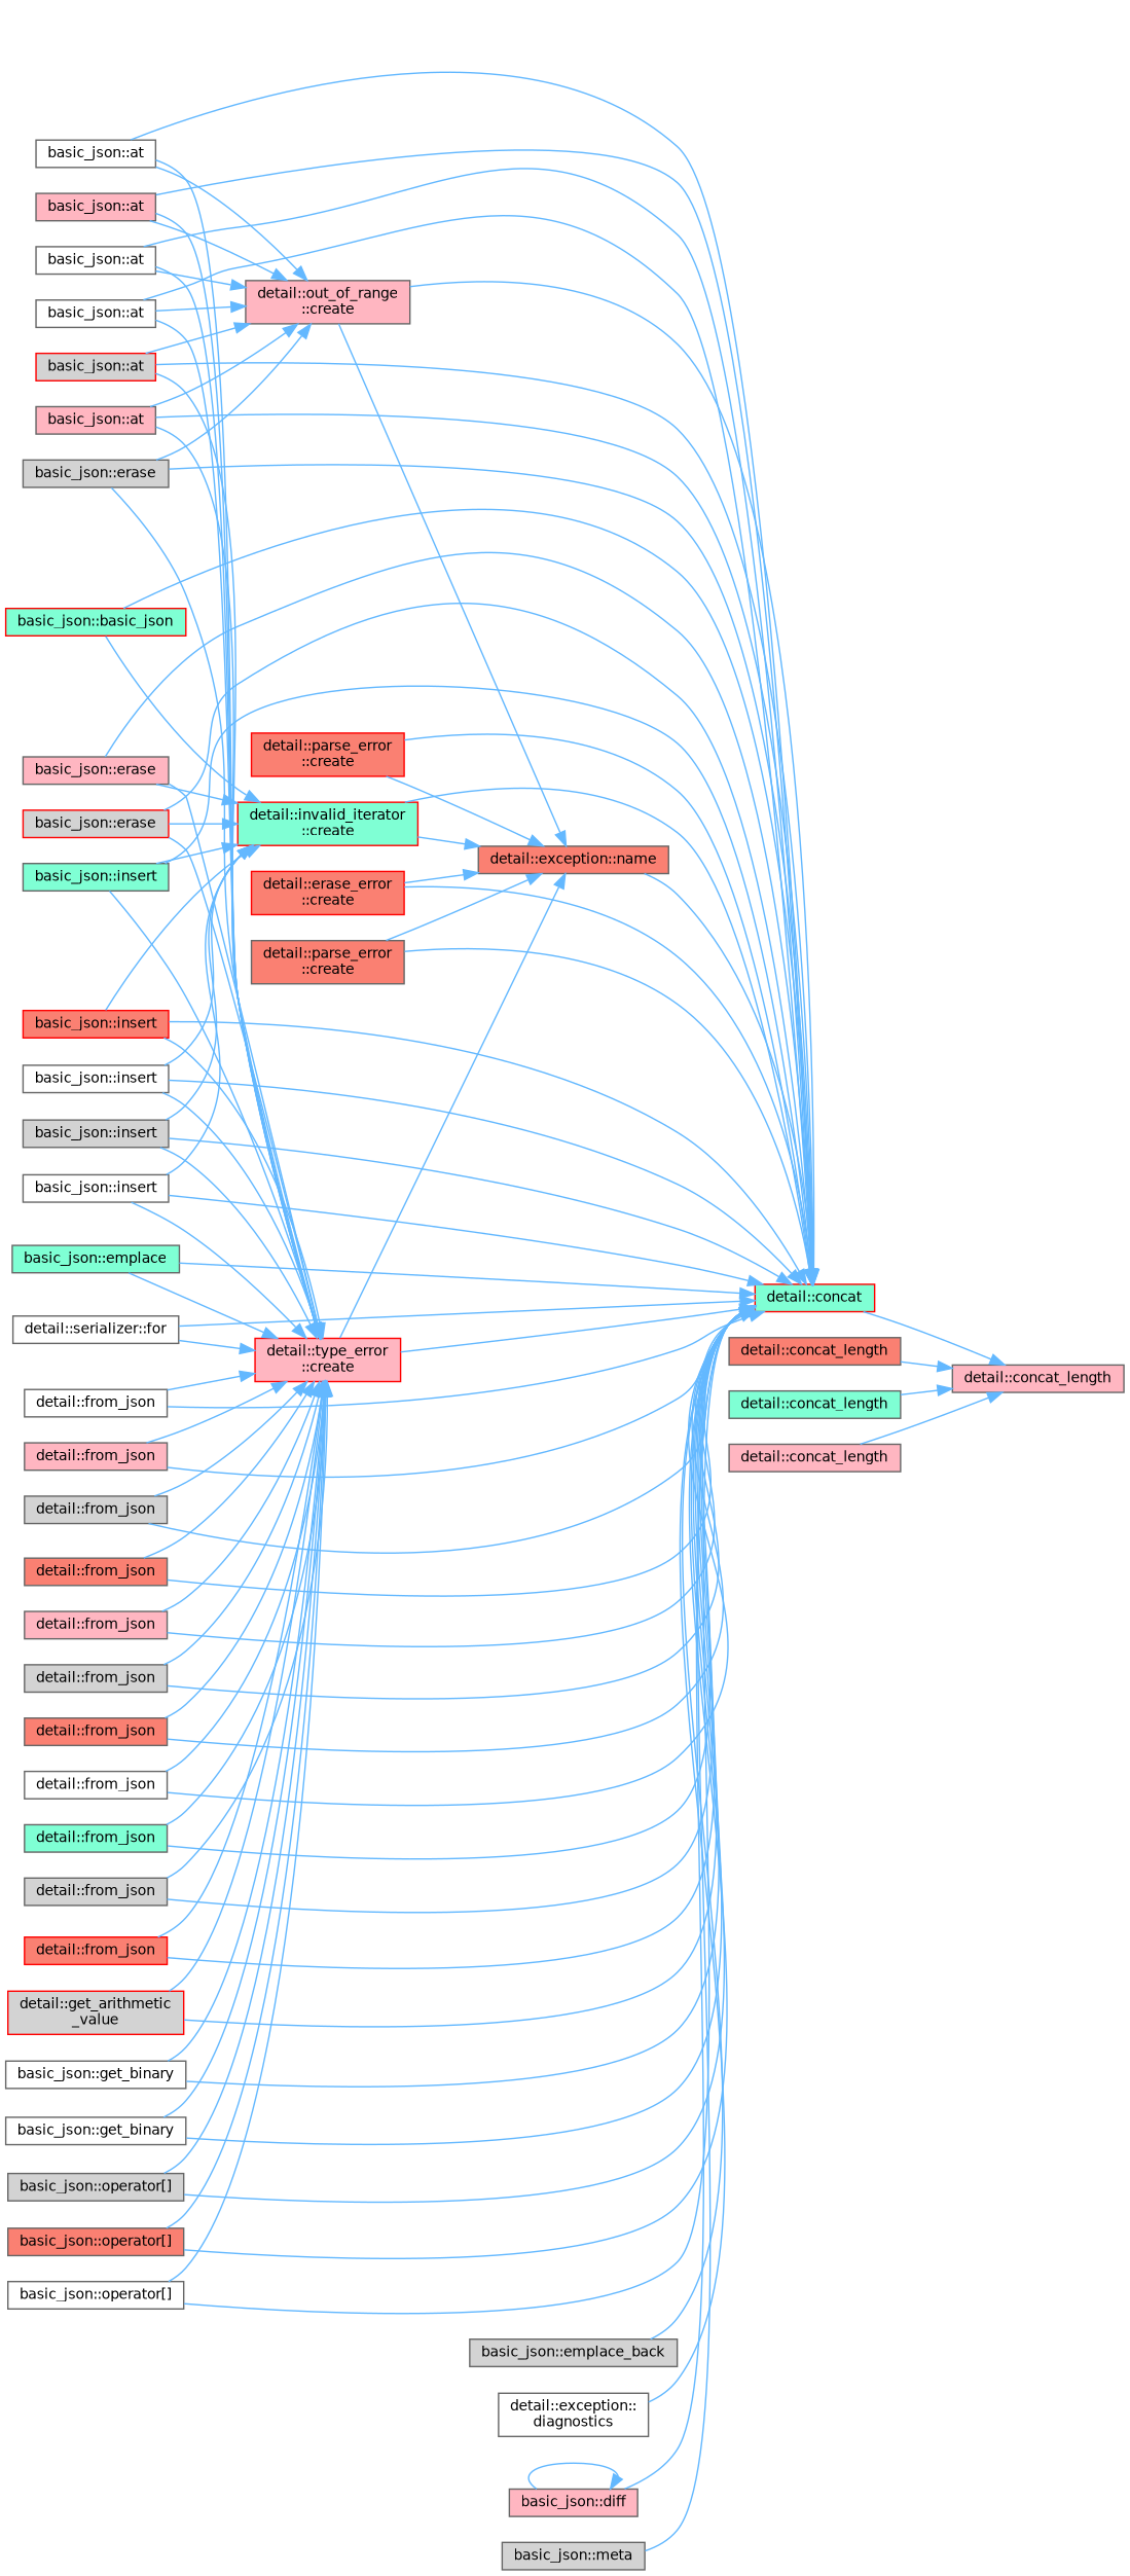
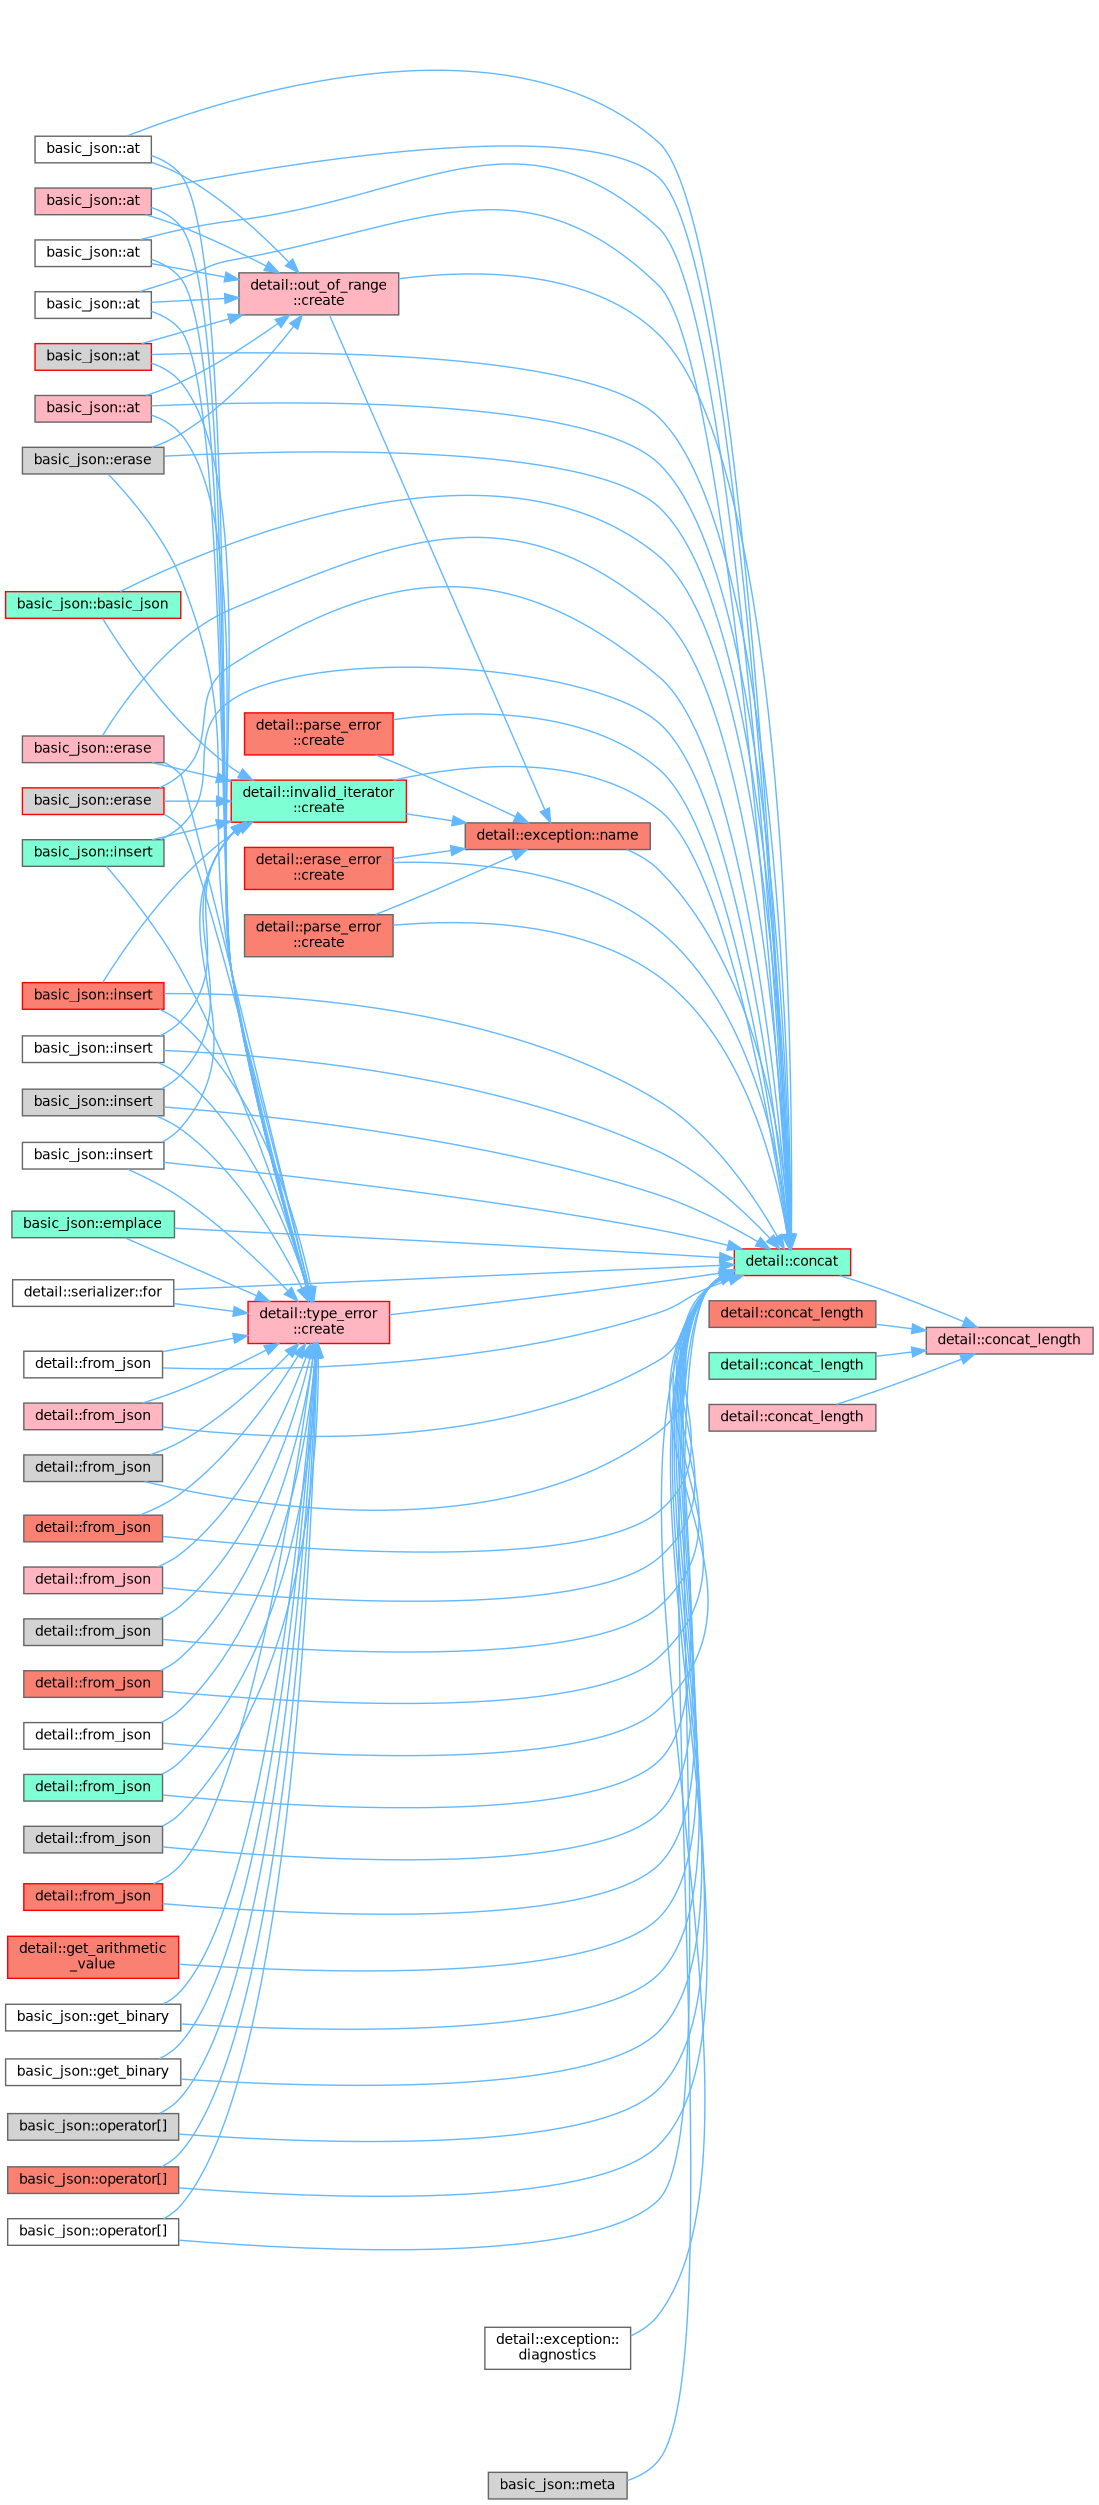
  digraph {
    rankdir=RL
    node [color=grey40 fillcolor=white fontname=Helvetica fontsize=10 shape=box style=filled]
    edge [color=steelblue1 dir=back fontname=Helvetica fontsize=10 labelfontname=Helvetica labelfontsize=10 style=solid]
    n1 [color=gray40 fillcolor=lightpink fontcolor=black height=0.2 label="detail::concat_length" width=0.4]
    n2 [color=red fillcolor=aquamarine height=0.2 label="detail::concat" width=0.4]
    n3 [fillcolor=salmon height=0.2 label="detail::concat_length" width=0.4]
    n4 [fillcolor=aquamarine height=0.2 label="detail::concat_length" width=0.4]
    n5 [fillcolor=lightpink height=0.2 label="detail::concat_length" width=0.4]
    n6 [height=0.2 label="basic_json::at" width=0.4]
    n7 [fillcolor=lightpink height=0.2 label="basic_json::at" width=0.4]
    n8 [height=0.2 label="basic_json::at" width=0.4]
    n9 [height=0.2 label="basic_json::at" width=0.4]
    n10 [color=red fillcolor=lightgrey height=0.2 label="basic_json::at" width=0.4]
    n11 [fillcolor=lightpink height=0.2 label="basic_json::at" width=0.4]
    n12 [color=red fillcolor=aquamarine height=0.2 label="basic_json::basic_json" width=0.4]
    n13 [color=red fillcolor=salmon height=0.2 label="detail::parse_error\l::create" width=0.4]
    n14 [color=red fillcolor=aquamarine height=0.2 label="detail::invalid_iterator\l::create" width=0.4]
    n15 [fillcolor=lightpink height=0.2 label="basic_json::erase" width=0.4]
    n16 [color=red fillcolor=lightgrey height=0.2 label="basic_json::erase" width=0.4]
    n17 [fillcolor=aquamarine height=0.2 label="basic_json::insert" width=0.4]
    n18 [color=red fillcolor=salmon height=0.2 label="basic_json::insert" width=0.4]
    n19 [height=0.2 label="basic_json::insert" width=0.4]
    n20 [fillcolor=lightgrey height=0.2 label="basic_json::insert" width=0.4]
    n21 [height=0.2 label="basic_json::insert" width=0.4]
    n22 [color=red fillcolor=lightpink height=0.2 label="detail::type_error\l::create" width=0.4]
    n23 [fillcolor=aquamarine height=0.2 label="basic_json::emplace" width=0.4]
-   n24 [fillcolor=lightgrey height=0.2 label="basic_json::emplace_back" width=0.4]
    n25 [fillcolor=lightgrey height=0.2 label="basic_json::erase" width=0.4]
    n26 [height=0.2 label="detail::serializer::for" width=0.4]
    n27 [height=0.2 label="detail::from_json" width=0.4]
    n28 [fillcolor=lightpink height=0.2 label="detail::from_json" width=0.4]
    n29 [fillcolor=lightgrey height=0.2 label="detail::from_json" width=0.4]
    n30 [fillcolor=salmon height=0.2 label="detail::from_json" width=0.4]
    n31 [fillcolor=lightpink height=0.2 label="detail::from_json" width=0.4]
    n32 [fillcolor=lightgrey height=0.2 label="detail::from_json" width=0.4]
    n33 [fillcolor=salmon height=0.2 label="detail::from_json" width=0.4]
    n34 [height=0.2 label="detail::from_json" width=0.4]
    n35 [fillcolor=aquamarine height=0.2 label="detail::from_json" width=0.4]
    n36 [fillcolor=lightgrey height=0.2 label="detail::from_json" width=0.4]
    n37 [color=red fillcolor=salmon height=0.2 label="detail::from_json" width=0.4]
-   n38 [color=red fillcolor=lightgrey height=0.2 label="detail::get_arithmetic\l_value" width=0.4]
+   n38 [color=red fillcolor=salmon height=0.2 label="detail::get_arithmetic\l_value" width=0.4]
    n39 [height=0.2 label="basic_json::get_binary" width=0.4]
    n40 [height=0.2 label="basic_json::get_binary" width=0.4]
    n41 [fillcolor=lightgrey height=0.2 label="basic_json::operator[]" width=0.4]
    n42 [fillcolor=salmon height=0.2 label="basic_json::operator[]" width=0.4]
    n43 [height=0.2 label="basic_json::operator[]" width=0.4]
    n44 [fillcolor=lightpink height=0.2 label="detail::out_of_range\l::create" width=0.4]
    n45 [color=red fillcolor=salmon height=0.2 label="detail::erase_error\l::create" width=0.4]
    n46 [fillcolor=salmon height=0.2 label="detail::parse_error\l::create" width=0.4]
    n47 [height=0.2 label="detail::exception::\ldiagnostics" width=0.4]
-   n48 [fillcolor=lightpink height=0.2 label="basic_json::diff" width=0.4]
    n49 [fillcolor=lightgrey height=0.2 label="basic_json::meta" width=0.4]
    n50 [fillcolor=salmon height=0.2 label="detail::exception::name" width=0.4]
    n1 -> n2
    n1 -> n3
    n1 -> n4
    n1 -> n5
    n2 -> n6
    n2 -> n7
    n2 -> n8
    n2 -> n9
    n2 -> n10
    n2 -> n11
    n2 -> n12
    n2 -> n13
    n2 -> n14
    n2 -> n15
    n2 -> n16
    n2 -> n17
    n2 -> n18
    n2 -> n19
    n2 -> n20
    n2 -> n21
    n2 -> n22
    n2 -> n23
-   n2 -> n24
    n2 -> n25
    n2 -> n26
    n2 -> n27
    n2 -> n28
    n2 -> n29
    n2 -> n30
    n2 -> n31
    n2 -> n32
    n2 -> n33
    n2 -> n34
    n2 -> n35
    n2 -> n36
    n2 -> n37
    n2 -> n38
    n2 -> n39
    n2 -> n40
    n2 -> n41
    n2 -> n42
    n2 -> n43
    n2 -> n44
    n2 -> n45
    n2 -> n46
    n2 -> n47
-   n2 -> n48
    n2 -> n49
    n2 -> n50
    n14 -> n12
    n14 -> n15
    n14 -> n16
    n14 -> n17
    n14 -> n18
    n14 -> n19
    n14 -> n20
    n14 -> n21
    n22 -> n6
    n22 -> n7
    n22 -> n8
    n22 -> n9
    n22 -> n10
    n22 -> n11
    n22 -> n15
    n22 -> n16
    n22 -> n17
    n22 -> n18
    n22 -> n19
    n22 -> n20
    n22 -> n21
    n22 -> n23
    n22 -> n25
    n22 -> n26
    n22 -> n27
    n22 -> n28
    n22 -> n29
    n22 -> n30
    n22 -> n31
    n22 -> n32
    n22 -> n33
    n22 -> n34
    n22 -> n35
    n22 -> n36
    n22 -> n37
-   n22 -> n38
    n22 -> n39
    n22 -> n40
    n22 -> n41
    n22 -> n42
    n22 -> n43
    n44 -> n6
    n44 -> n7
    n44 -> n8
    n44 -> n9
    n44 -> n10
    n44 -> n11
    n44 -> n25
-   n48 -> n48
    n50 -> n13
    n50 -> n14
-   n50 -> n22
    n50 -> n44
    n50 -> n45
    n50 -> n46
  }
